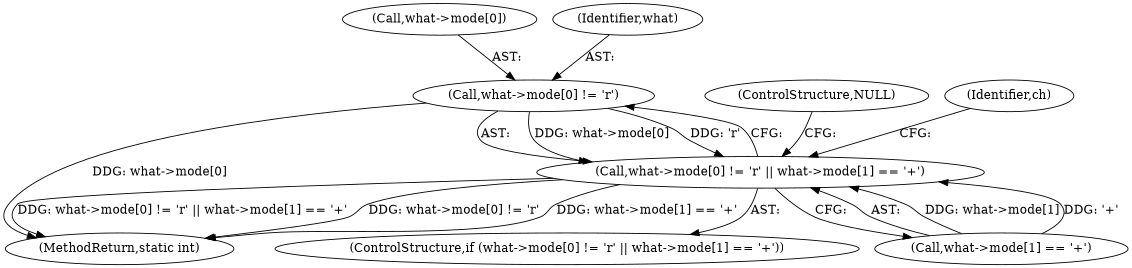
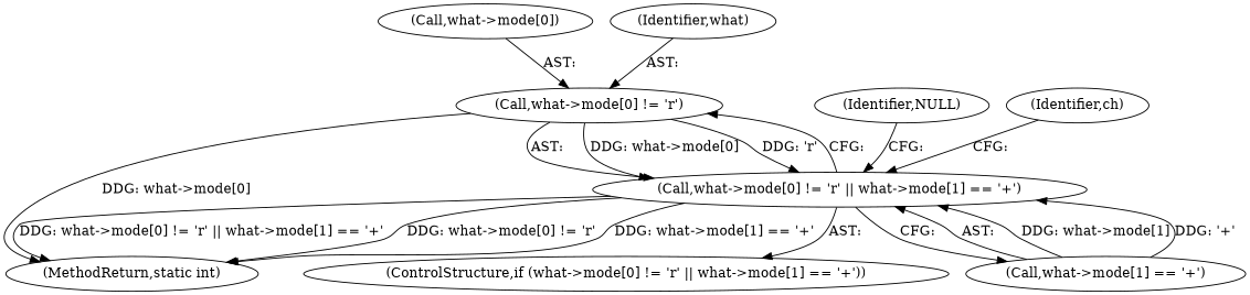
  digraph {
    n1 [label="(Call,what->mode[0] != 'r')"]
    n2 [label="(Call,what->mode[0] != 'r' || what->mode[1] == '+')"]
    n3 [label="(MethodReturn,static int)"]
    n4 [label="(ControlStructure,if (what->mode[0] != 'r' || what->mode[1] == '+'))"]
    n5 [label="(Call,what->mode[1] == '+')"]
    n6 [label="(Call,what->mode[0])"]
-   n7 [label="(ControlStructure,NULL)"]
+   n7 [label="(Identifier,NULL)"]
    n8 [label="(Identifier,ch)"]
    n9 [label="(Identifier,what)"]
    n1 -> n2 [label="AST: "]
    n1 -> n2 [label="DDG: what->mode[0]"]
    n1 -> n2 [label="DDG: 'r'"]
    n1 -> n3 [label="DDG: what->mode[0]"]
    n2 -> n1 [label="CFG: "]
    n2 -> n3 [label="DDG: what->mode[0] != 'r' || what->mode[1] == '+'"]
    n2 -> n3 [label="DDG: what->mode[0] != 'r'"]
    n2 -> n3 [label="DDG: what->mode[1] == '+'"]
    n2 -> n4 [label="AST: "]
    n2 -> n5 [label="CFG: "]
    n5 -> n2 [label="AST: "]
    n5 -> n2 [label="DDG: what->mode[1]"]
    n5 -> n2 [label="DDG: '+'"]
    n6 -> n1 [label="AST: "]
    n7 -> n2 [label="CFG: "]
    n8 -> n2 [label="CFG: "]
    n9 -> n1 [label="AST: "]
  }
